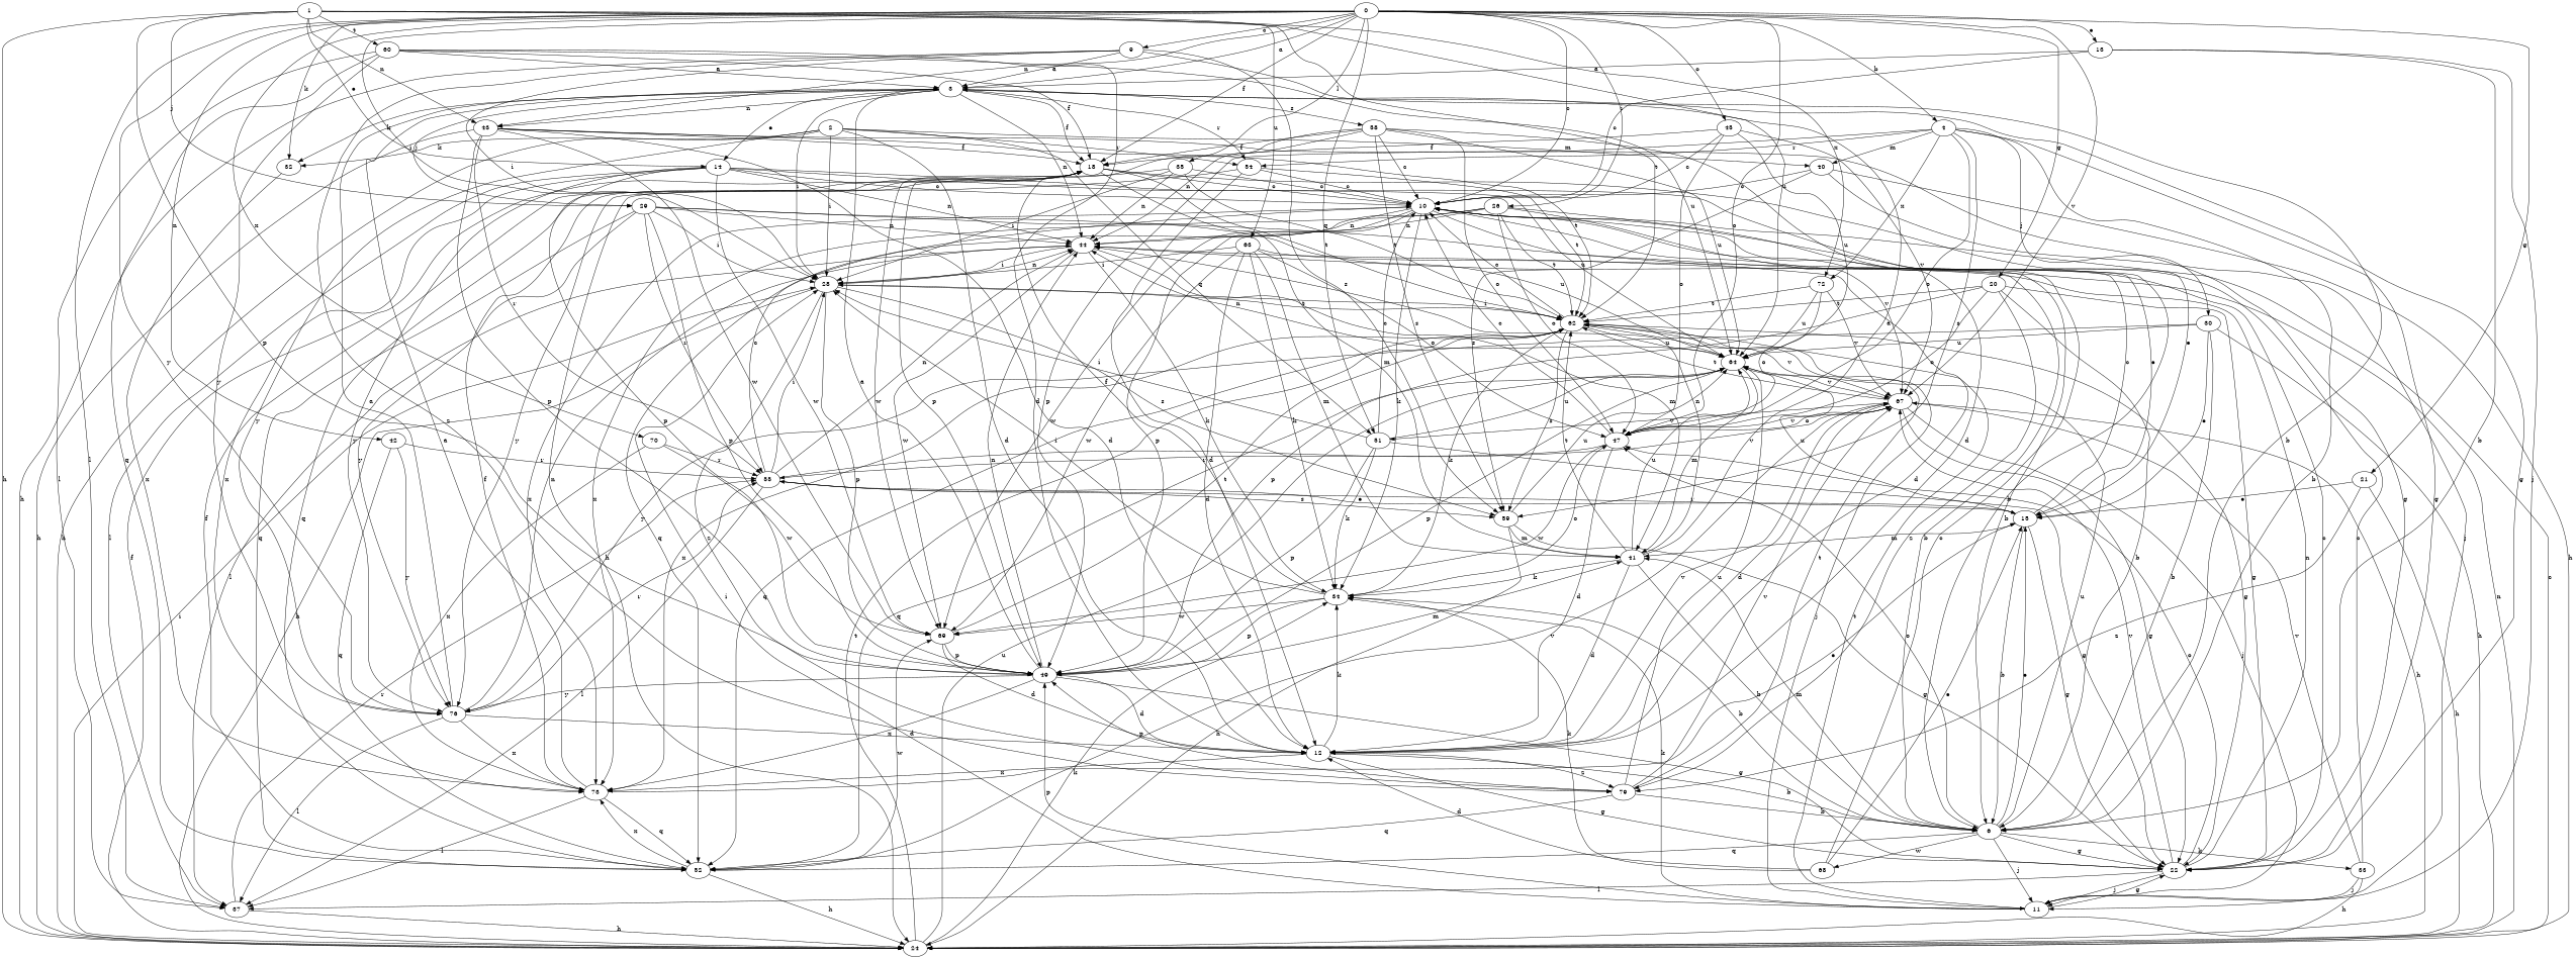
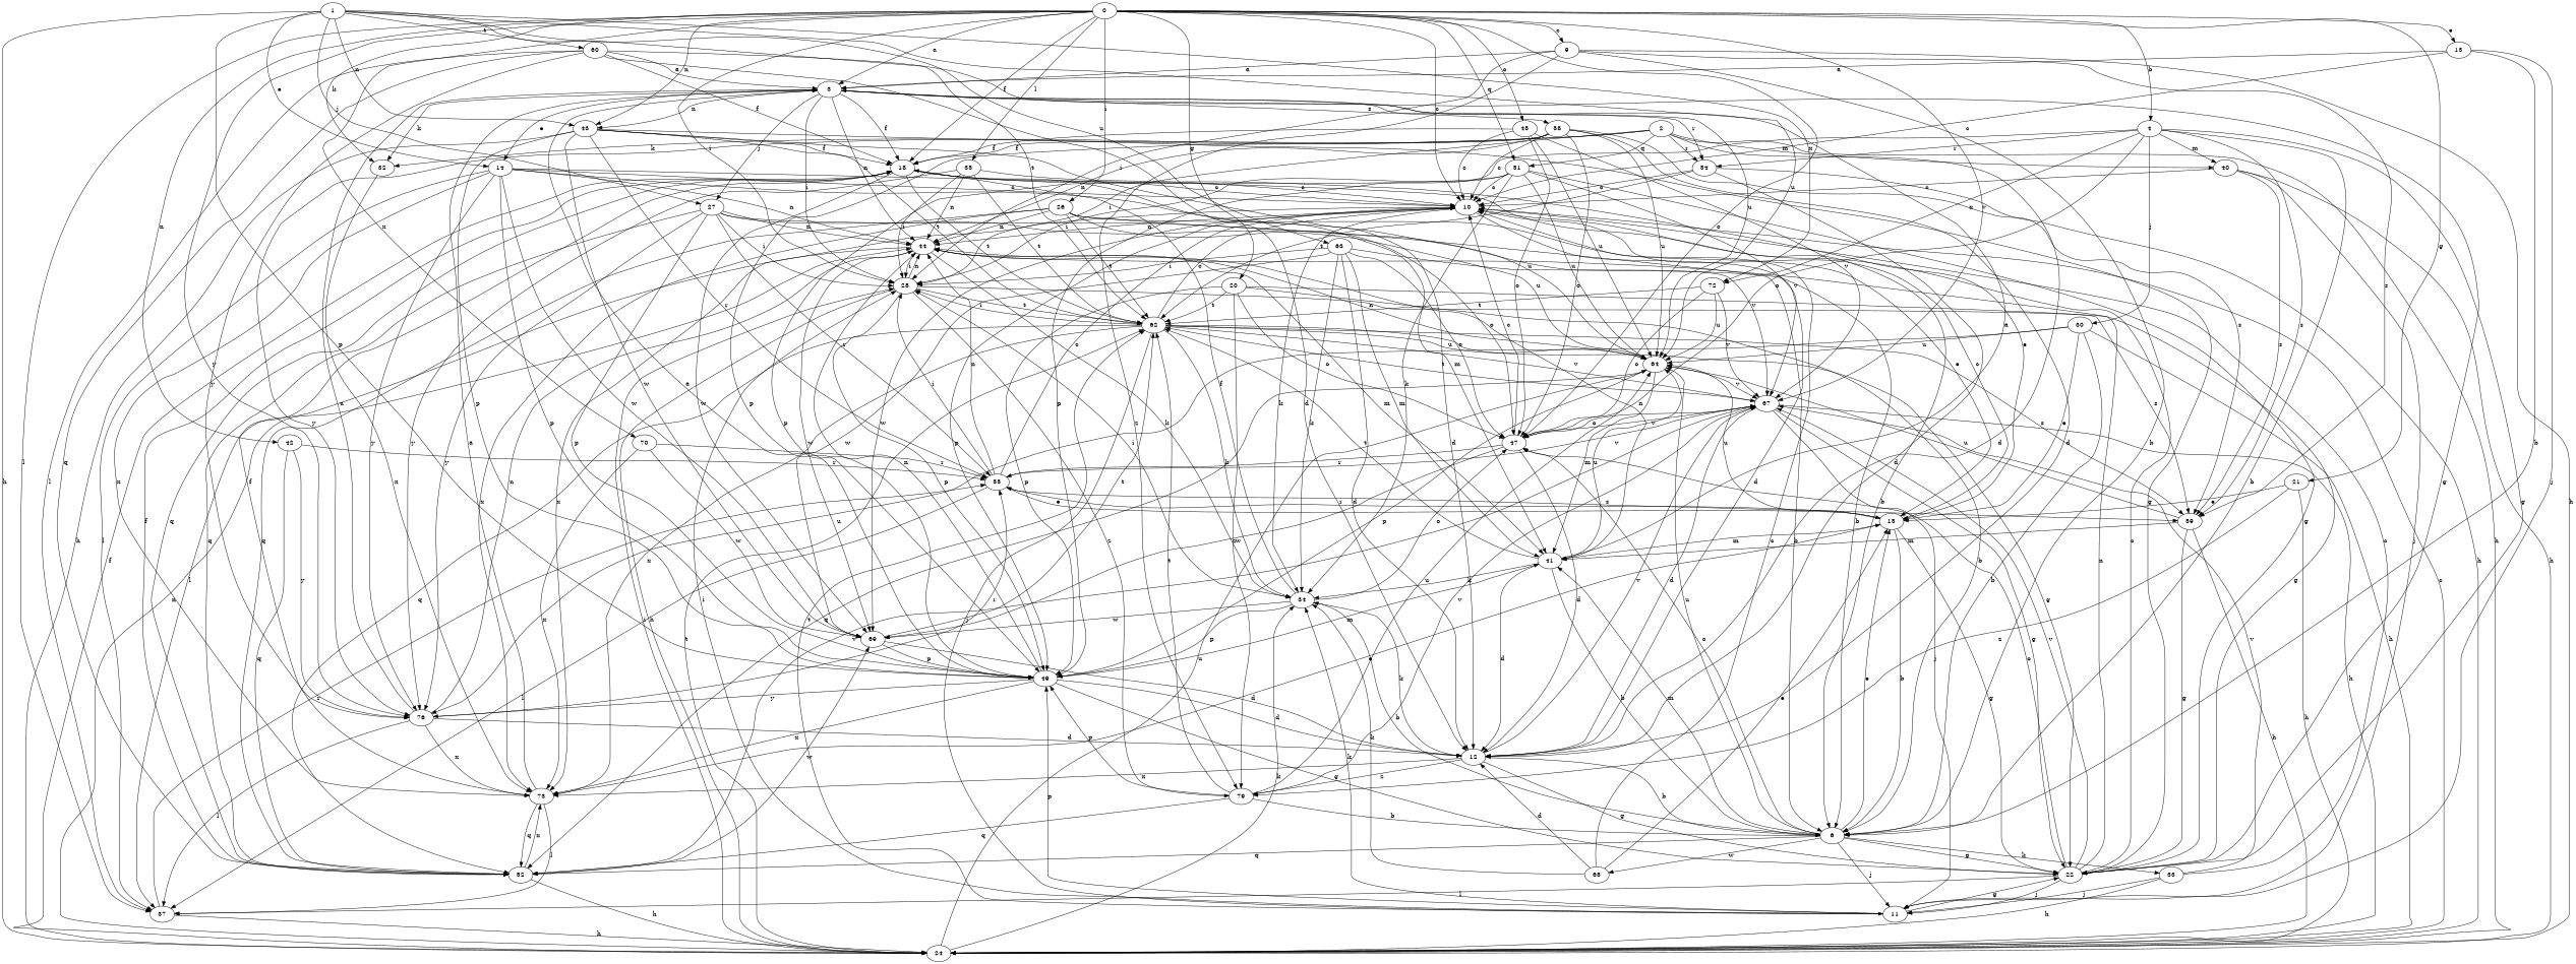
  strict digraph {
    0
    3
    4
    9
    10
    13
    18
    20
    21
    26
    28
    32
    35
    37
    42
    43
    45
    47
    51
    67
    70
    76
    14
-   29
+   29 [label=27]
    54
    22
    44
    58
    49
    72
    40
    6
    30
    59
    24
    79
    12
    34
    69
    73
    n41 [label=11]
    62
    15
    41
    52
    55
    64
    1
    60
    63
    2
    33
    68
    0 -> 3 [label=a]
    0 -> 4 [label=b]
    0 -> 9 [label=c]
    0 -> 10 [label=c]
    0 -> 13 [label=e]
    0 -> 18 [label=f]
    0 -> 20 [label=g]
    0 -> 21 [label=g]
    0 -> 26 [label=i]
    0 -> 28 [label=i]
    0 -> 32 [label=k]
    0 -> 35 [label=l]
    0 -> 37 [label=l]
    0 -> 42 [label=n]
    0 -> 43 [label=n]
    0 -> 45 [label=o]
    0 -> 47 [label=o]
    0 -> 51 [label=q]
    0 -> 67 [label=v]
    0 -> 70 [label=x]
    0 -> 76 [label=y]
    3 -> 18 [label=f]
    3 -> 28 [label=i]
    3 -> 32 [label=k]
    3 -> 43 [label=n]
    3 -> 14 [label=e]
    3 -> 29 [label=j]
    3 -> 54 [label=r]
    3 -> 22 [label=g]
    3 -> 44 [label=n]
    3 -> 58 [label=s]
    4 -> 47 [label=o]
    4 -> 54 [label=r]
    4 -> 22 [label=g]
    4 -> 49 [label=p]
    4 -> 72 [label=x]
    4 -> 40 [label=m]
    4 -> 6 [label=b]
    4 -> 30 [label=j]
    4 -> 59 [label=s]
    9 -> 3 [label=a]
    9 -> 28 [label=i]
    9 -> 6 [label=b]
    9 -> 59 [label=s]
    9 -> 24 [label=h]
    9 -> 79 [label=z]
    10 -> 44 [label=n]
    10 -> 49 [label=p]
    10 -> 12 [label=d]
    10 -> 34 [label=k]
    10 -> 69 [label=w]
    10 -> 73 [label=x]
    13 -> 3 [label=a]
    13 -> 10 [label=c]
    13 -> 6 [label=b]
    13 -> n41 [label=j]
    18 -> 10 [label=c]
    18 -> 69 [label=w]
    18 -> 62 [label=t]
    18 -> 15 [label=e]
    18 -> 41 [label=m]
    18 -> 52 [label=q]
    20 -> 47 [label=o]
    20 -> 22 [label=g]
    20 -> 49 [label=p]
    20 -> 6 [label=b]
    20 -> 79 [label=z]
    20 -> 62 [label=t]
    21 -> 24 [label=h]
    21 -> 79 [label=z]
    21 -> 15 [label=e]
    26 -> 47 [label=o]
    26 -> 67 [label=v]
    26 -> 44 [label=n]
    26 -> 73 [label=x]
    26 -> 62 [label=t]
    26 -> 15 [label=e]
    26 -> 52 [label=q]
    28 -> 44 [label=n]
    28 -> 49 [label=p]
    28 -> 59 [label=s]
    28 -> 24 [label=h]
    28 -> 79 [label=z]
    28 -> 62 [label=t]
    32 -> 73 [label=x]
    35 -> 10 [label=c]
    35 -> 28 [label=i]
    35 -> 76 [label=y]
    35 -> 44 [label=n]
    35 -> 62 [label=t]
    37 -> 24 [label=h]
    37 -> 55 [label=r]
    42 -> 76 [label=y]
    42 -> 52 [label=q]
    42 -> 55 [label=r]
    43 -> 18 [label=f]
    43 -> 22 [label=g]
    43 -> 49 [label=p]
    43 -> 24 [label=h]
    43 -> 12 [label=d]
    43 -> 69 [label=w]
    43 -> 62 [label=t]
    43 -> 55 [label=r]
    45 -> 10 [label=c]
    45 -> 18 [label=f]
    45 -> 47 [label=o]
    45 -> 67 [label=v]
    45 -> 64 [label=u]
    47 -> 10 [label=c]
    47 -> 67 [label=v]
    47 -> 12 [label=d]
    47 -> 69 [label=w]
    47 -> 55 [label=r]
    51 -> 10 [label=c]
    51 -> 28 [label=i]
-   67 -> 51 [label=v]
+   51 -> 67 [label=v]
    51 -> 22 [label=g]
    51 -> 49 [label=p]
    51 -> 34 [label=k]
    51 -> 64 [label=u]
    67 -> 47 [label=o]
    67 -> 22 [label=g]
    67 -> 24 [label=h]
    67 -> 12 [label=d]
    67 -> n41 [label=j]
    67 -> 62 [label=t]
    70 -> 69 [label=w]
    70 -> 73 [label=x]
    70 -> 55 [label=r]
    76 -> 3 [label=a]
    76 -> 37 [label=l]
    76 -> 44 [label=n]
    76 -> 12 [label=d]
    76 -> 73 [label=x]
    76 -> 55 [label=r]
    14 -> 10 [label=c]
    14 -> 37 [label=l]
    14 -> 76 [label=y]
    14 -> 44 [label=n]
    14 -> 49 [label=p]
    14 -> 6 [label=b]
    14 -> 69 [label=w]
    14 -> 73 [label=x]
    14 -> 64 [label=u]
    29 -> 28 [label=i]
    29 -> 76 [label=y]
    29 -> 44 [label=n]
    29 -> 49 [label=p]
    29 -> 6 [label=b]
    29 -> 52 [label=q]
    29 -> 55 [label=r]
    29 -> 64 [label=u]
    54 -> 10 [label=c]
    54 -> 24 [label=h]
    54 -> 12 [label=d]
    54 -> 62 [label=t]
    22 -> 10 [label=c]
    22 -> 37 [label=l]
    22 -> 47 [label=o]
    22 -> 67 [label=v]
    22 -> 44 [label=n]
    22 -> n41 [label=j]
    44 -> 28 [label=i]
    44 -> 37 [label=l]
    44 -> 34 [label=k]
    44 -> 69 [label=w]
    44 -> 41 [label=m]
    58 -> 10 [label=c]
    58 -> 18 [label=f]
    58 -> 47 [label=o]
    58 -> 44 [label=n]
    58 -> 49 [label=p]
    58 -> 59 [label=s]
    58 -> 12 [label=d]
    58 -> 64 [label=u]
    49 -> 3 [label=a]
    49 -> 76 [label=y]
    49 -> 22 [label=g]
    49 -> 44 [label=n]
    49 -> 12 [label=d]
    49 -> 73 [label=x]
    49 -> 41 [label=m]
    72 -> 47 [label=o]
    72 -> 67 [label=v]
    72 -> 62 [label=t]
    72 -> 64 [label=u]
    40 -> 10 [label=c]
    40 -> 59 [label=s]
    40 -> 24 [label=h]
    40 -> n41 [label=j]
    6 -> 47 [label=o]
    6 -> 22 [label=g]
    6 -> n41 [label=j]
    6 -> 15 [label=e]
    6 -> 41 [label=m]
    6 -> 52 [label=q]
    6 -> 64 [label=u]
    6 -> 33 [label=k]
    6 -> 68 [label=w]
-   30 -> 76 [label=y]
+   30 -> 76 [label=u]
    30 -> 6 [label=b]
    30 -> 24 [label=h]
    30 -> 15 [label=e]
    30 -> 64 [label=u]
    59 -> 22 [label=g]
    59 -> 24 [label=h]
    59 -> 41 [label=m]
    59 -> 64 [label=u]
    24 -> 10 [label=c]
    24 -> 18 [label=f]
    24 -> 28 [label=i]
    24 -> 44 [label=n]
    24 -> 34 [label=k]
    24 -> 62 [label=t]
    24 -> 64 [label=u]
    79 -> 67 [label=v]
    79 -> 49 [label=p]
    79 -> 6 [label=b]
    79 -> 62 [label=t]
    79 -> 52 [label=q]
    79 -> 64 [label=u]
    12 -> 67 [label=v]
    12 -> 22 [label=g]
    12 -> 6 [label=b]
    12 -> 79 [label=z]
    12 -> 34 [label=k]
    12 -> 73 [label=x]
    34 -> 18 [label=f]
    34 -> 28 [label=i]
    34 -> 47 [label=o]
    34 -> 49 [label=p]
    34 -> 6 [label=b]
    34 -> 69 [label=w]
    69 -> 49 [label=p]
    69 -> 12 [label=d]
    69 -> 62 [label=t]
    73 -> 3 [label=a]
    73 -> 18 [label=f]
    73 -> 37 [label=l]
    73 -> 15 [label=e]
    73 -> 52 [label=q]
    n41 -> 28 [label=i]
    n41 -> 22 [label=g]
    n41 -> 49 [label=p]
    n41 -> 34 [label=k]
    n41 -> 62 [label=t]
    62 -> 10 [label=c]
    62 -> 28 [label=i]
    62 -> 67 [label=v]
    62 -> 22 [label=g]
    62 -> 59 [label=s]
    62 -> 34 [label=k]
    62 -> 73 [label=x]
    62 -> n41 [label=j]
    62 -> 52 [label=q]
    62 -> 64 [label=u]
    15 -> 10 [label=c]
    15 -> 22 [label=g]
    15 -> 6 [label=b]
    15 -> 41 [label=m]
    15 -> 55 [label=r]
    15 -> 64 [label=u]
    41 -> 3 [label=a]
    41 -> 44 [label=n]
    41 -> 6 [label=b]
    41 -> 12 [label=d]
    41 -> 34 [label=k]
    41 -> 62 [label=t]
    41 -> 64 [label=u]
    52 -> 18 [label=f]
    52 -> 67 [label=v]
    52 -> 24 [label=h]
    52 -> 69 [label=w]
    52 -> 73 [label=x]
    55 -> 10 [label=c]
    55 -> 28 [label=i]
    55 -> 37 [label=l]
    55 -> 67 [label=v]
    55 -> 44 [label=n]
    55 -> 59 [label=s]
    55 -> 15 [label=e]
    64 -> 67 [label=v]
    64 -> 44 [label=n]
    64 -> 49 [label=p]
    64 -> 41 [label=m]
    64 -> 52 [label=q]
    1 -> 43 [label=n]
    1 -> 14 [label=e]
    1 -> 29 [label=j]
    1 -> 49 [label=p]
    1 -> 72 [label=x]
    1 -> 24 [label=h]
    1 -> 62 [label=t]
    1 -> 64 [label=u]
    1 -> 60 [label=t]
    1 -> 63 [label=u]
    60 -> 3 [label=a]
    60 -> 18 [label=f]
    60 -> 37 [label=l]
    60 -> 76 [label=y]
    60 -> 12 [label=d]
    60 -> 52 [label=q]
    60 -> 64 [label=u]
    63 -> 28 [label=i]
    63 -> 47 [label=o]
    63 -> 6 [label=b]
    63 -> 12 [label=d]
    63 -> 34 [label=k]
    63 -> 69 [label=w]
    63 -> 41 [label=m]
    2 -> 28 [label=i]
    2 -> 32 [label=k]
    2 -> 51 [label=q]
    2 -> 76 [label=y]
    2 -> 54 [label=r]
    2 -> 40 [label=m]
    2 -> 24 [label=h]
    2 -> 12 [label=d]
    33 -> 10 [label=c]
    33 -> 67 [label=v]
    33 -> 24 [label=h]
    33 -> n41 [label=j]
    68 -> 10 [label=c]
    68 -> 12 [label=d]
    68 -> 34 [label=k]
    68 -> 15 [label=e]
  }
